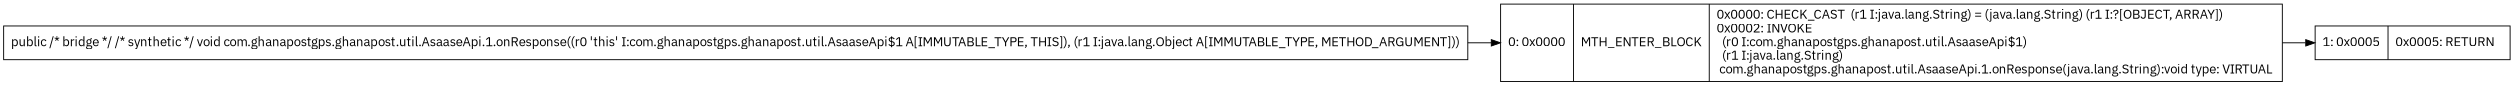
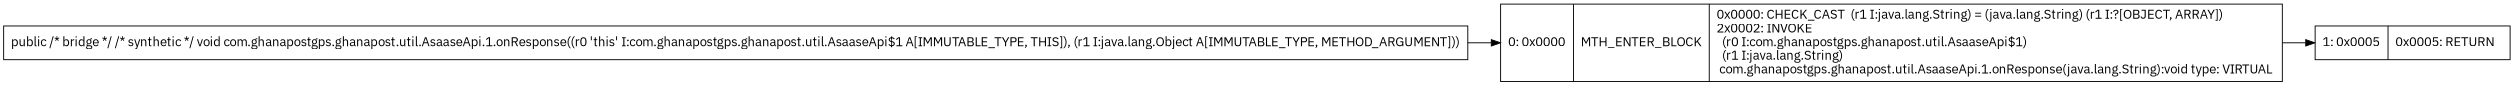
  digraph {
    rankdir=LR
    fontname="IBM Plex Sans"
    node [shape=record fontname="IBM Plex Sans"]
    edge [fontname="IBM Plex Sans"]
-   n1 [label="{0\:\ 0x0000|MTH_ENTER_BLOCK\l|0x0000: CHECK_CAST  (r1 I:java.lang.String) = (java.lang.String) (r1 I:?[OBJECT, ARRAY]) \l0x0002: INVOKE  \l  (r0 I:com.ghanapostgps.ghanapost.util.AsaaseApi$1)\l  (r1 I:java.lang.String)\l com.ghanapostgps.ghanapost.util.AsaaseApi.1.onResponse(java.lang.String):void type: VIRTUAL \l}"]
+   n1 [label="{0\:\ 0x0000|MTH_ENTER_BLOCK\l|0x0000: CHECK_CAST  (r1 I:java.lang.String) = (java.lang.String) (r1 I:?[OBJECT, ARRAY]) \l2x0002: INVOKE  \l  (r0 I:com.ghanapostgps.ghanapost.util.AsaaseApi$1)\l  (r1 I:java.lang.String)\l com.ghanapostgps.ghanapost.util.AsaaseApi.1.onResponse(java.lang.String):void type: VIRTUAL \l}"]
    n2 [label="{1\:\ 0x0005|0x0005: RETURN   \l}"]
    n3 [label="{public \/* bridge *\/ \/* synthetic *\/ void com.ghanapostgps.ghanapost.util.AsaaseApi.1.onResponse((r0 'this' I:com.ghanapostgps.ghanapost.util.AsaaseApi$1 A[IMMUTABLE_TYPE, THIS]), (r1 I:java.lang.Object A[IMMUTABLE_TYPE, METHOD_ARGUMENT])) }"]
    n1 -> n2
    n3 -> n1
  }
